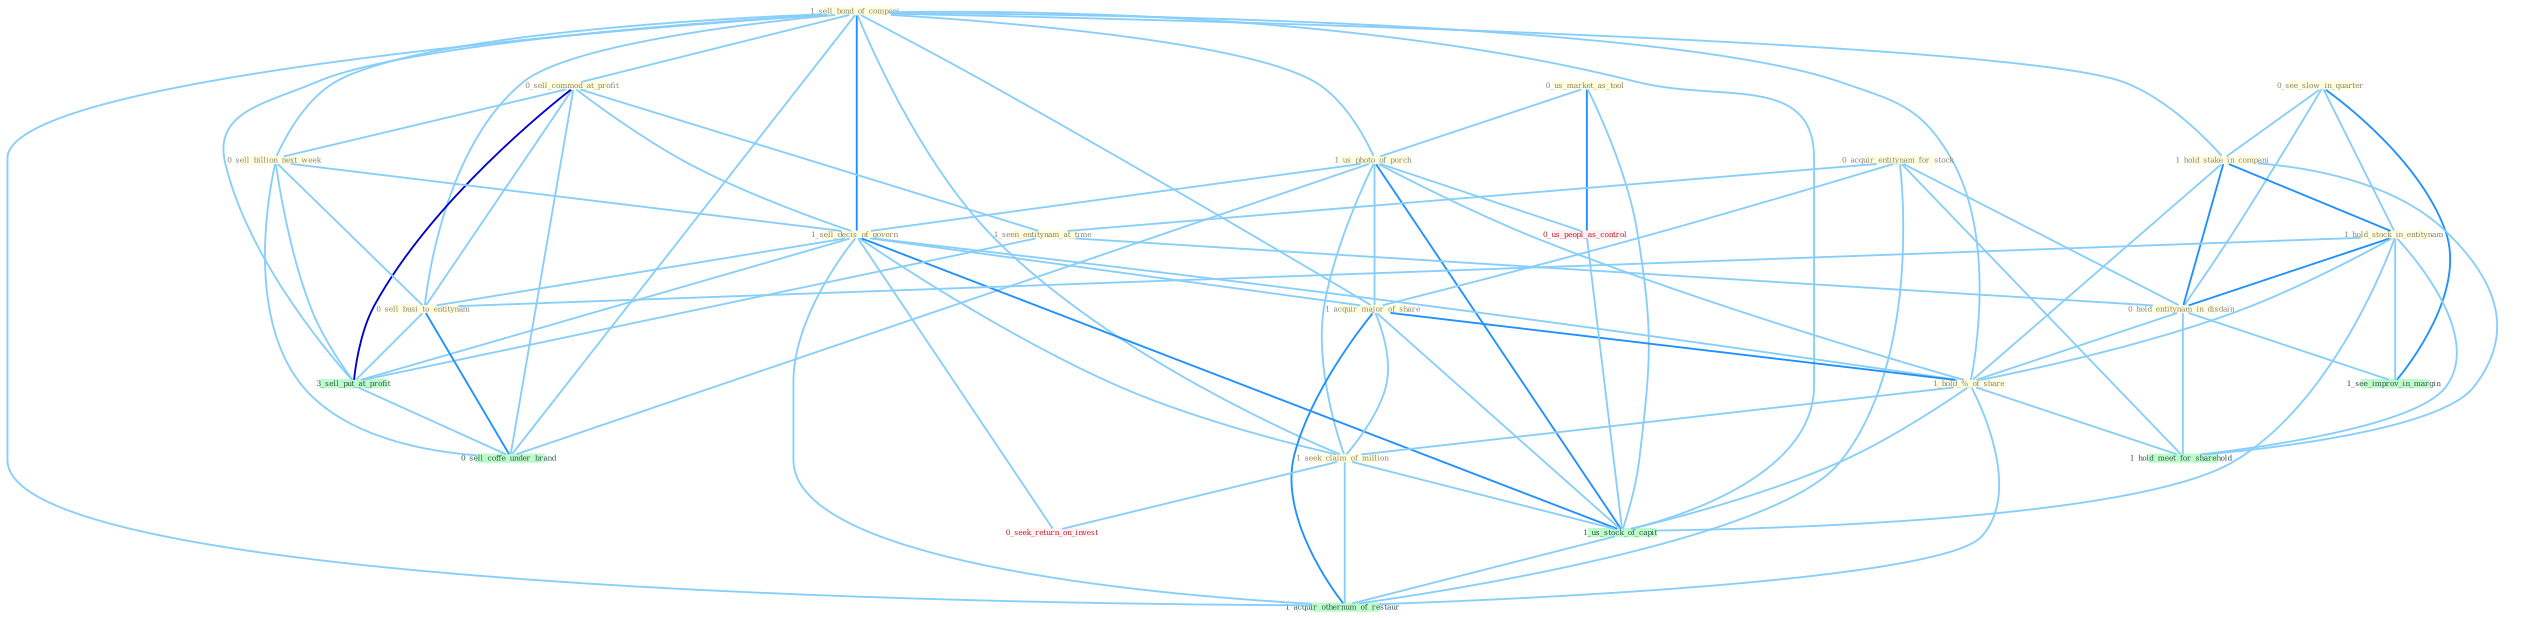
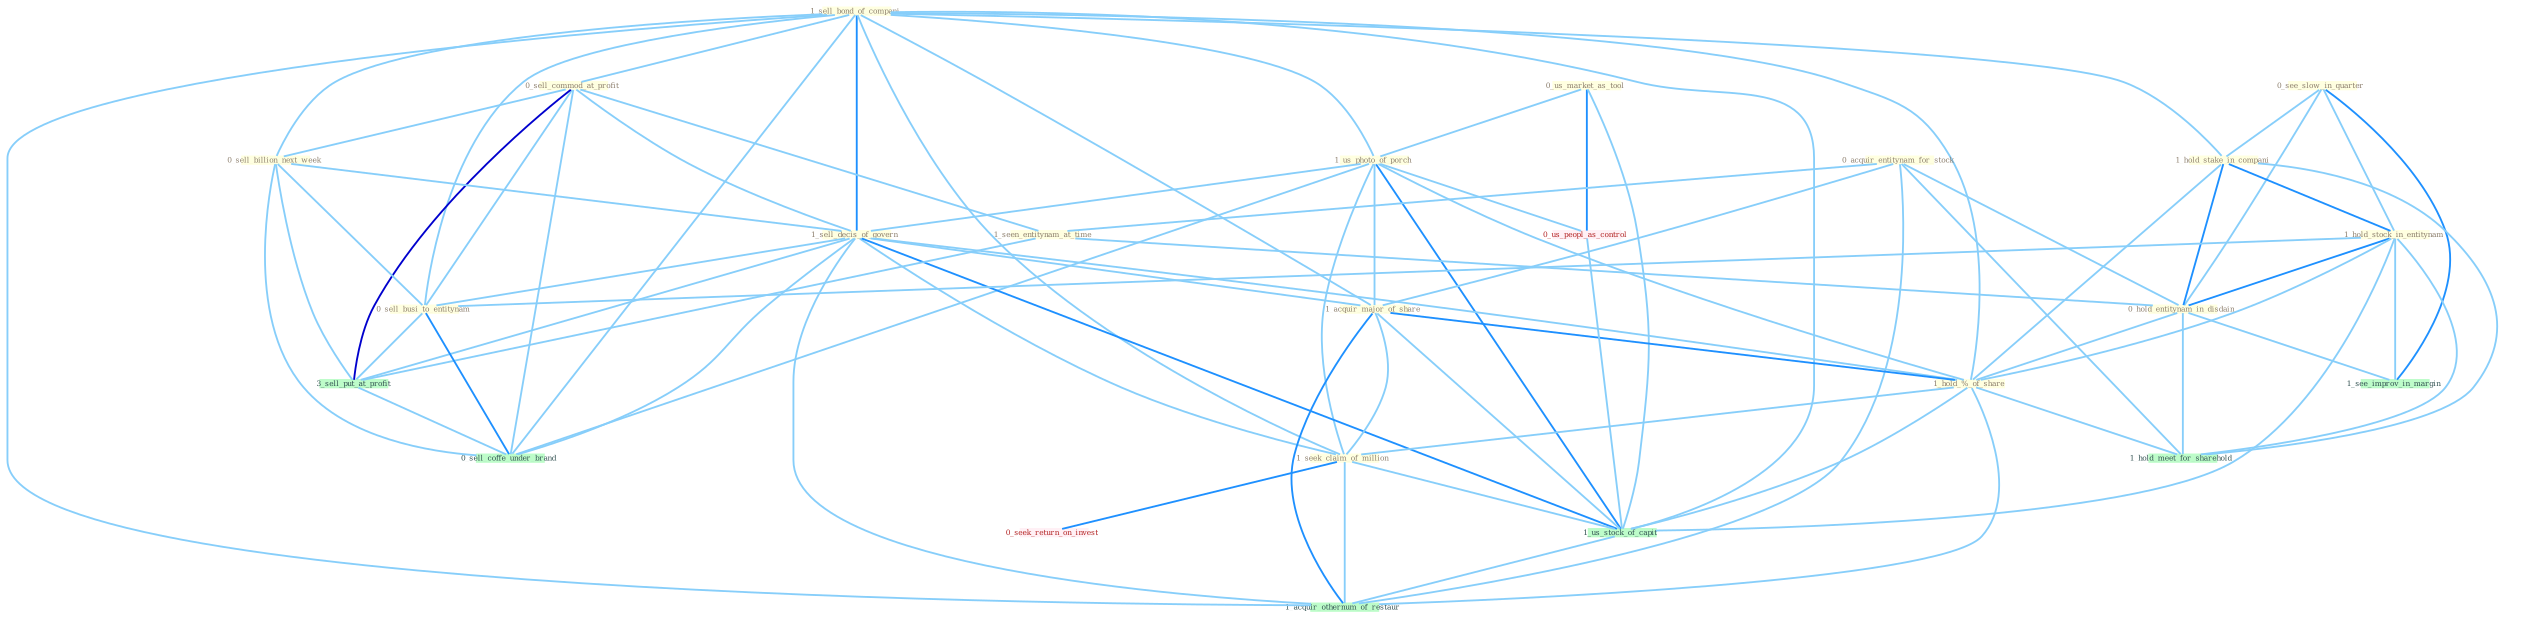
  graph {
    node [color="#ffffe0" fixedsize=true fontcolor="#8b7d6b" fontsize=4 shape=polygon style=filled]
    edge [color="#87cefa" w=1]
    "1_sell_bond_of_compani " [height=.06 width=.5]
    "0_us_market_as_tool " [height=.06 width=.5]
    "0_sell_commod_at_profit " [height=.06 width=.5]
    "0_sell_billion_next_week " [height=.06 width=.5]
    "0_see_slow_in_quarter " [height=.06 width=.5]
    "1_us_photo_of_porch " [height=.06 width=.5]
    "1_sell_decis_of_govern " [height=.06 width=.5]
    "1_hold_stake_in_compani " [height=.06 width=.5]
    "1_hold_stock_in_entitynam " [height=.06 width=.5]
    "0_acquir_entitynam_for_stock " [height=.06 width=.5]
    "1_seen_entitynam_at_time " [height=.06 width=.5]
    "1_acquir_major_of_share " [height=.06 width=.5]
    "0_sell_busi_to_entitynam " [height=.06 width=.5]
    "0_hold_entitynam_in_disdain " [height=.06 width=.5]
    "1_hold_%_of_share " [height=.06 width=.5]
    "1_seek_claim_of_million " [height=.06 width=.5]
    "0_us_peopl_as_control " [color="#fff0f5" fontcolor="#b22222" height=.06 width=.5]
    "0_seek_return_on_invest " [color="#fff0f5" fontcolor="#b22222" height=.06 width=.5]
    n19 [color="#BDFCC9" fontcolor="#2f4f4f" height=.06 label="3_sell_put_at_profit" width=.5]
    "1_us_stock_of_capit " [color="#BDFCC9" fontcolor="#2f4f4f" height=.06 width=.5]
    "0_sell_coffe_under_brand " [color="#BDFCC9" fontcolor="#2f4f4f" height=.06 width=.5]
    "1_acquir_othernum_of_restaur " [color="#BDFCC9" fontcolor="#2f4f4f" height=.06 width=.5]
    "1_see_improv_in_margin " [color="#BDFCC9" fontcolor="#2f4f4f" height=.06 width=.5]
    "1_hold_meet_for_sharehold " [color="#BDFCC9" fontcolor="#2f4f4f" height=.06 width=.5]
    subgraph sub_1 {
      "1_sell_bond_of_compani "
      "0_us_market_as_tool "
      "0_sell_commod_at_profit "
      "0_sell_billion_next_week "
      "0_see_slow_in_quarter "
      "1_us_photo_of_porch "
      "1_sell_decis_of_govern "
      "1_hold_stake_in_compani "
      "1_hold_stock_in_entitynam "
      "0_acquir_entitynam_for_stock "
      "1_seen_entitynam_at_time "
      "1_acquir_major_of_share "
      "0_sell_busi_to_entitynam "
      "0_hold_entitynam_in_disdain "
      "1_hold_%_of_share "
      "1_seek_claim_of_million "
    }
    subgraph sub_2 {
      "0_us_peopl_as_control "
      "0_seek_return_on_invest "
    }
    "1_sell_bond_of_compani " -- "0_sell_commod_at_profit "
    "1_sell_bond_of_compani " -- "0_sell_billion_next_week "
    "1_sell_bond_of_compani " -- "1_us_photo_of_porch "
    "1_sell_bond_of_compani " -- "1_sell_decis_of_govern " [color="#1e90ff" w=2]
    "1_sell_bond_of_compani " -- "1_hold_stake_in_compani "
    "1_sell_bond_of_compani " -- "1_acquir_major_of_share "
    "1_sell_bond_of_compani " -- "0_sell_busi_to_entitynam "
    "1_sell_bond_of_compani " -- "1_hold_%_of_share "
    "1_sell_bond_of_compani " -- "1_seek_claim_of_million "
-   "1_sell_bond_of_compani " -- n19
    "1_sell_bond_of_compani " -- "1_us_stock_of_capit "
    "1_sell_bond_of_compani " -- "0_sell_coffe_under_brand "
    "1_sell_bond_of_compani " -- "1_acquir_othernum_of_restaur "
    "0_us_market_as_tool " -- "1_us_photo_of_porch "
    "0_us_market_as_tool " -- "0_us_peopl_as_control " [color="#1e90ff" w=2]
    "0_us_market_as_tool " -- "1_us_stock_of_capit "
    "0_sell_commod_at_profit " -- "0_sell_billion_next_week "
    "0_sell_commod_at_profit " -- "1_sell_decis_of_govern "
    "0_sell_commod_at_profit " -- "1_seen_entitynam_at_time "
    "0_sell_commod_at_profit " -- "0_sell_busi_to_entitynam "
    "0_sell_commod_at_profit " -- n19 [color="#0000cd" w=3]
    "0_sell_commod_at_profit " -- "0_sell_coffe_under_brand "
    "0_sell_billion_next_week " -- "1_sell_decis_of_govern "
    "0_sell_billion_next_week " -- "0_sell_busi_to_entitynam "
    "0_sell_billion_next_week " -- n19
    "0_sell_billion_next_week " -- "0_sell_coffe_under_brand "
    "0_see_slow_in_quarter " -- "1_hold_stake_in_compani "
    "0_see_slow_in_quarter " -- "1_hold_stock_in_entitynam "
    "0_see_slow_in_quarter " -- "0_hold_entitynam_in_disdain "
    "0_see_slow_in_quarter " -- "1_see_improv_in_margin " [color="#1e90ff" w=2]
    "1_us_photo_of_porch " -- "1_sell_decis_of_govern "
    "1_us_photo_of_porch " -- "1_acquir_major_of_share "
    "1_us_photo_of_porch " -- "1_hold_%_of_share "
    "1_us_photo_of_porch " -- "1_seek_claim_of_million "
    "1_us_photo_of_porch " -- "0_us_peopl_as_control "
    "1_us_photo_of_porch " -- "1_us_stock_of_capit " [color="#1e90ff" w=2]
    "1_us_photo_of_porch " -- "0_sell_coffe_under_brand "
    "1_sell_decis_of_govern " -- "1_acquir_major_of_share "
    "1_sell_decis_of_govern " -- "0_sell_busi_to_entitynam "
    "1_sell_decis_of_govern " -- "1_hold_%_of_share "
    "1_sell_decis_of_govern " -- "1_seek_claim_of_million "
    "1_sell_decis_of_govern " -- n19
    "1_sell_decis_of_govern " -- "1_us_stock_of_capit " [color="#1e90ff"]
-   "1_sell_decis_of_govern " -- "0_seek_return_on_invest "
+   "1_sell_decis_of_govern " -- "0_sell_coffe_under_brand "
    "1_sell_decis_of_govern " -- "1_acquir_othernum_of_restaur "
    "1_hold_stake_in_compani " -- "1_hold_stock_in_entitynam " [color="#1e90ff" w=2]
    "1_hold_stake_in_compani " -- "0_hold_entitynam_in_disdain " [color="#1e90ff" w=2]
    "1_hold_stake_in_compani " -- "1_hold_%_of_share "
    "1_hold_stake_in_compani " -- "1_hold_meet_for_sharehold "
    "1_hold_stock_in_entitynam " -- "0_sell_busi_to_entitynam "
    "1_hold_stock_in_entitynam " -- "0_hold_entitynam_in_disdain " [color="#1e90ff" w=2]
    "1_hold_stock_in_entitynam " -- "1_hold_%_of_share "
    "1_hold_stock_in_entitynam " -- "1_us_stock_of_capit "
    "1_hold_stock_in_entitynam " -- "1_see_improv_in_margin "
    "1_hold_stock_in_entitynam " -- "1_hold_meet_for_sharehold "
    "0_acquir_entitynam_for_stock " -- "1_seen_entitynam_at_time "
    "0_acquir_entitynam_for_stock " -- "1_acquir_major_of_share "
    "0_acquir_entitynam_for_stock " -- "0_hold_entitynam_in_disdain "
    "0_acquir_entitynam_for_stock " -- "1_acquir_othernum_of_restaur "
    "0_acquir_entitynam_for_stock " -- "1_hold_meet_for_sharehold "
    "1_seen_entitynam_at_time " -- "0_hold_entitynam_in_disdain "
    "1_seen_entitynam_at_time " -- n19
    "1_acquir_major_of_share " -- "1_hold_%_of_share " [color="#1e90ff" w=2]
    "1_acquir_major_of_share " -- "1_seek_claim_of_million "
    "1_acquir_major_of_share " -- "1_us_stock_of_capit "
    "1_acquir_major_of_share " -- "1_acquir_othernum_of_restaur " [color="#1e90ff" w=2]
    "0_sell_busi_to_entitynam " -- n19
    "0_sell_busi_to_entitynam " -- "0_sell_coffe_under_brand " [color="#1e90ff"]
    "0_hold_entitynam_in_disdain " -- "1_hold_%_of_share "
    "0_hold_entitynam_in_disdain " -- "1_see_improv_in_margin "
    "0_hold_entitynam_in_disdain " -- "1_hold_meet_for_sharehold "
    "1_hold_%_of_share " -- "1_seek_claim_of_million "
    "1_hold_%_of_share " -- "1_us_stock_of_capit "
    "1_hold_%_of_share " -- "1_acquir_othernum_of_restaur "
    "1_hold_%_of_share " -- "1_hold_meet_for_sharehold "
-   "1_seek_claim_of_million " -- "0_seek_return_on_invest "
+   "1_seek_claim_of_million " -- "0_seek_return_on_invest " [color="#1e90ff"]
    "1_seek_claim_of_million " -- "1_us_stock_of_capit "
    "1_seek_claim_of_million " -- "1_acquir_othernum_of_restaur "
    "0_us_peopl_as_control " -- "1_us_stock_of_capit "
    n19 -- "0_sell_coffe_under_brand "
    "1_us_stock_of_capit " -- "1_acquir_othernum_of_restaur "
  }
